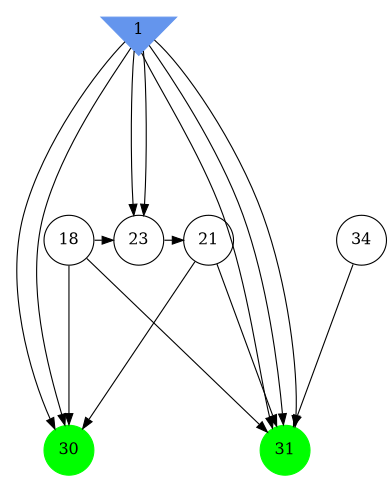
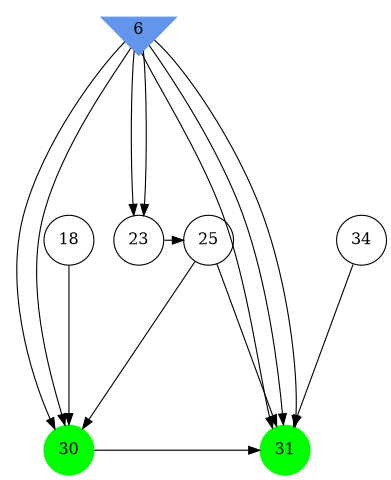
  digraph {
    ranksep=2.0
    node [color=black shape=circle]
-   6 [color=cornflowerblue shape=invtriangle style=filled label=1]
+   6 [color=cornflowerblue shape=invtriangle style=filled]
    18
    23
    n4 [label=34]
-   25 [label=21]
+   25
    30 [color=green style=filled]
    31 [color=green style=filled]
    subgraph sub_1 {
      rank=same
      6
    }
    subgraph sub_2 {
      rank=same
      18
      23
      n4
      25
    }
    subgraph sub_3 {
      rank=same
      30
      31
    }
    6 -> 23
    6 -> 23
    6 -> 30
    6 -> 30
    6 -> 31
    6 -> 31
    6 -> 31
-   18 -> 23
    18 -> 30
-   18 -> 31
+   30 -> 31
    23 -> 25
    n4 -> 31
    25 -> 30
    25 -> 31
  }
